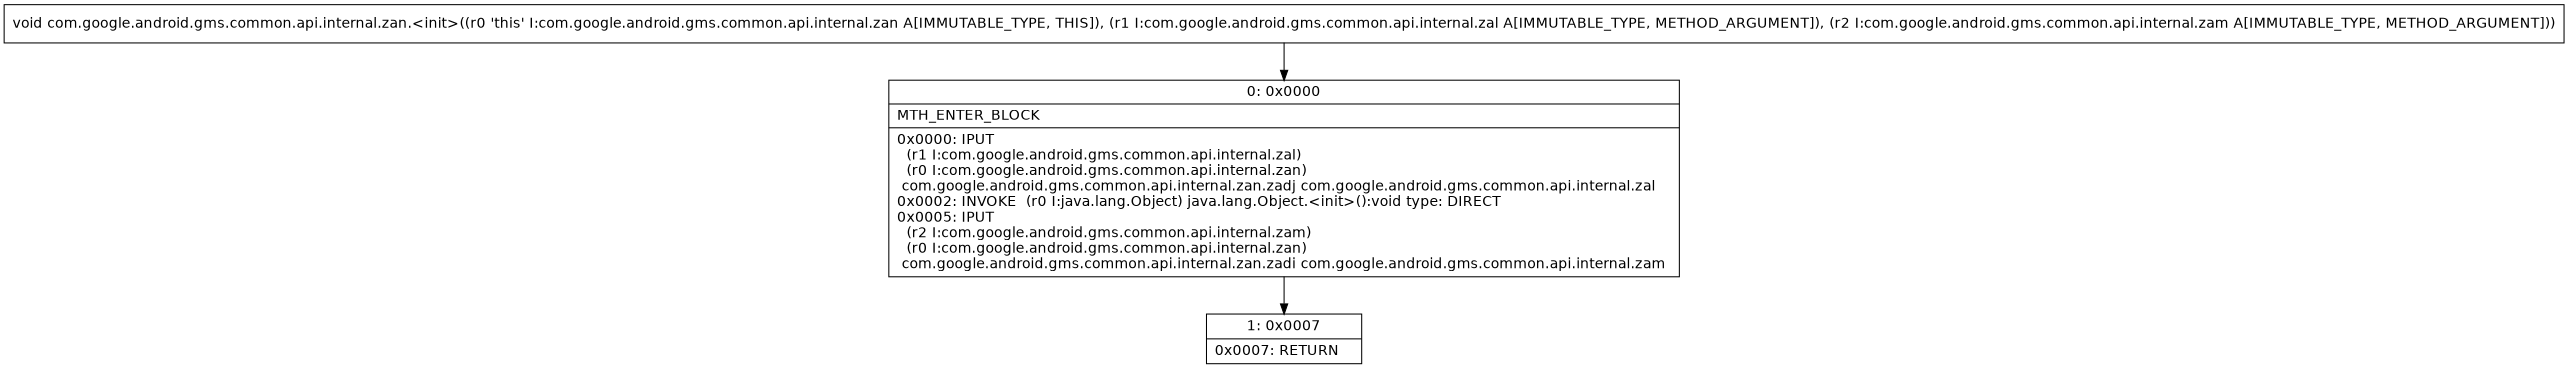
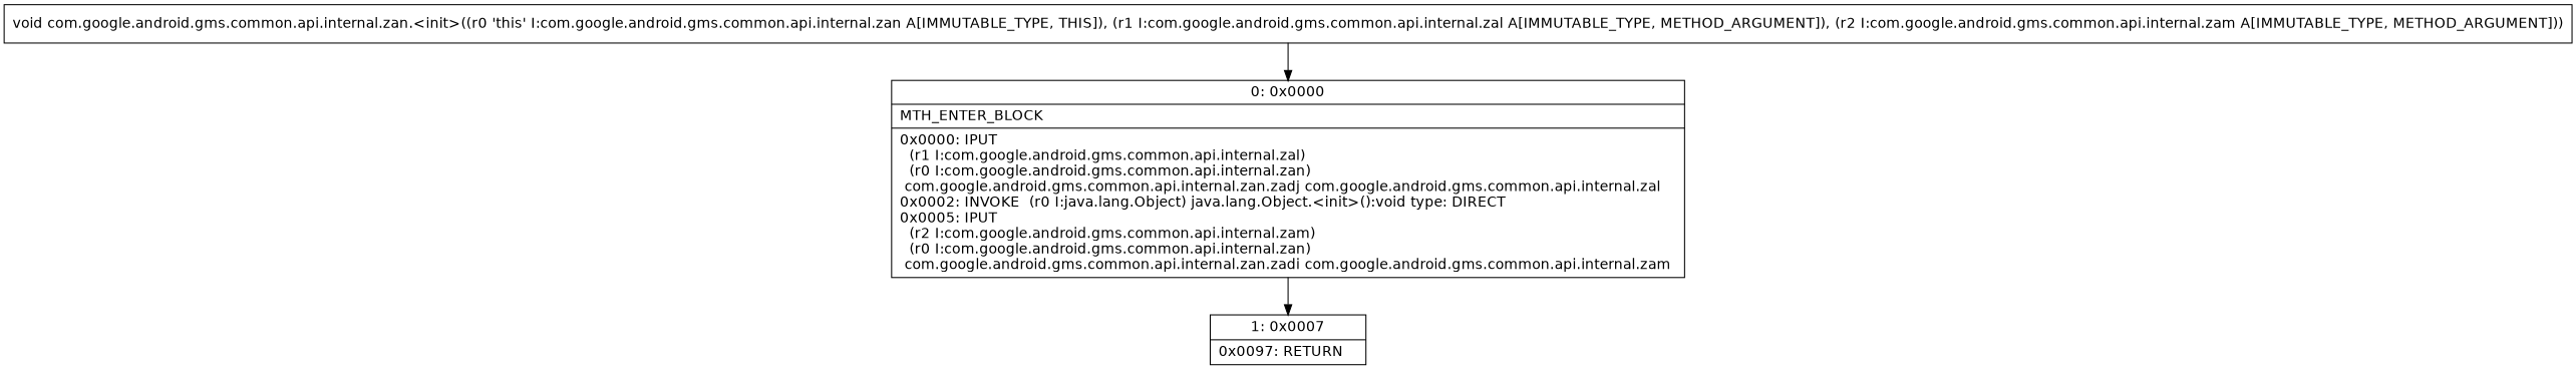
  digraph {
    fontname="DejaVu Sans"
    node [shape=record fontname="DejaVu Sans"]
    edge [fontname="DejaVu Sans"]
    n1 [label="{0\:\ 0x0000|MTH_ENTER_BLOCK\l|0x0000: IPUT  \l  (r1 I:com.google.android.gms.common.api.internal.zal)\l  (r0 I:com.google.android.gms.common.api.internal.zan)\l com.google.android.gms.common.api.internal.zan.zadj com.google.android.gms.common.api.internal.zal \l0x0002: INVOKE  (r0 I:java.lang.Object) java.lang.Object.\<init\>():void type: DIRECT \l0x0005: IPUT  \l  (r2 I:com.google.android.gms.common.api.internal.zam)\l  (r0 I:com.google.android.gms.common.api.internal.zan)\l com.google.android.gms.common.api.internal.zan.zadi com.google.android.gms.common.api.internal.zam \l}"]
-   n2 [label="{1\:\ 0x0007|0x0007: RETURN   \l}"]
+   n2 [label="{1\:\ 0x0007|0x0097: RETURN   \l}"]
    n3 [label="{void com.google.android.gms.common.api.internal.zan.\<init\>((r0 'this' I:com.google.android.gms.common.api.internal.zan A[IMMUTABLE_TYPE, THIS]), (r1 I:com.google.android.gms.common.api.internal.zal A[IMMUTABLE_TYPE, METHOD_ARGUMENT]), (r2 I:com.google.android.gms.common.api.internal.zam A[IMMUTABLE_TYPE, METHOD_ARGUMENT])) }"]
    n1 -> n2
    n3 -> n1
  }
